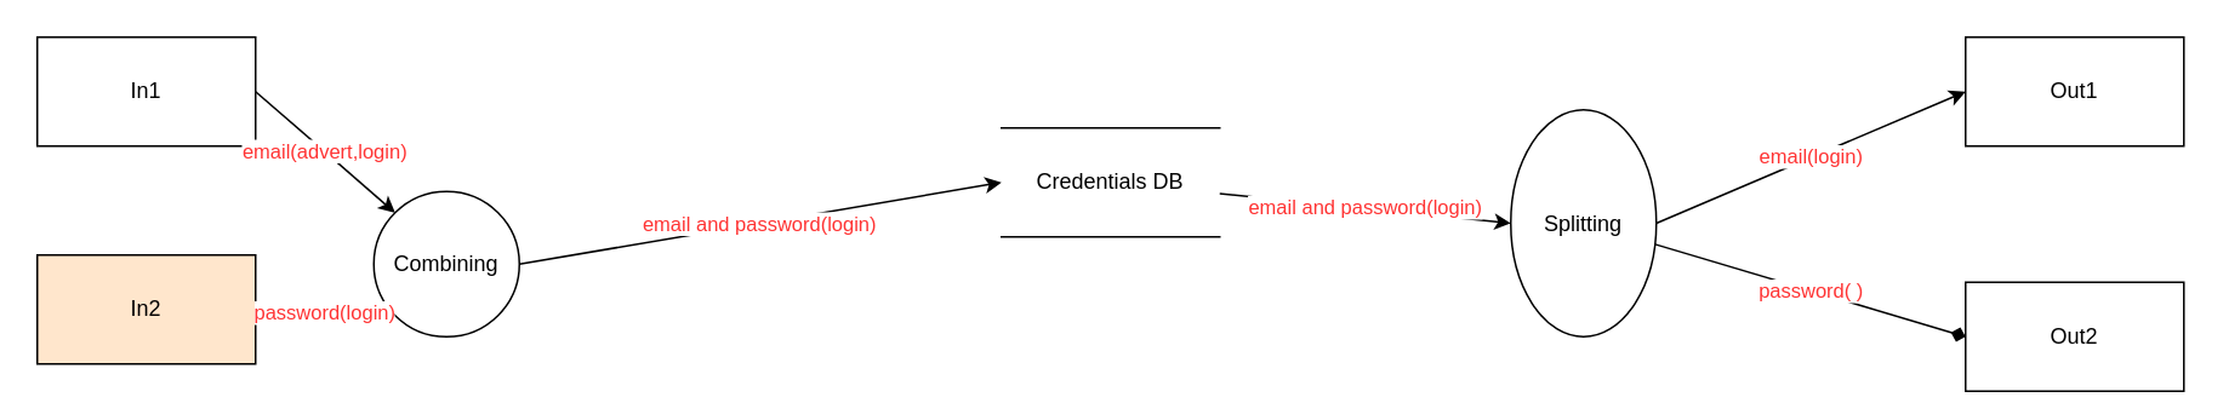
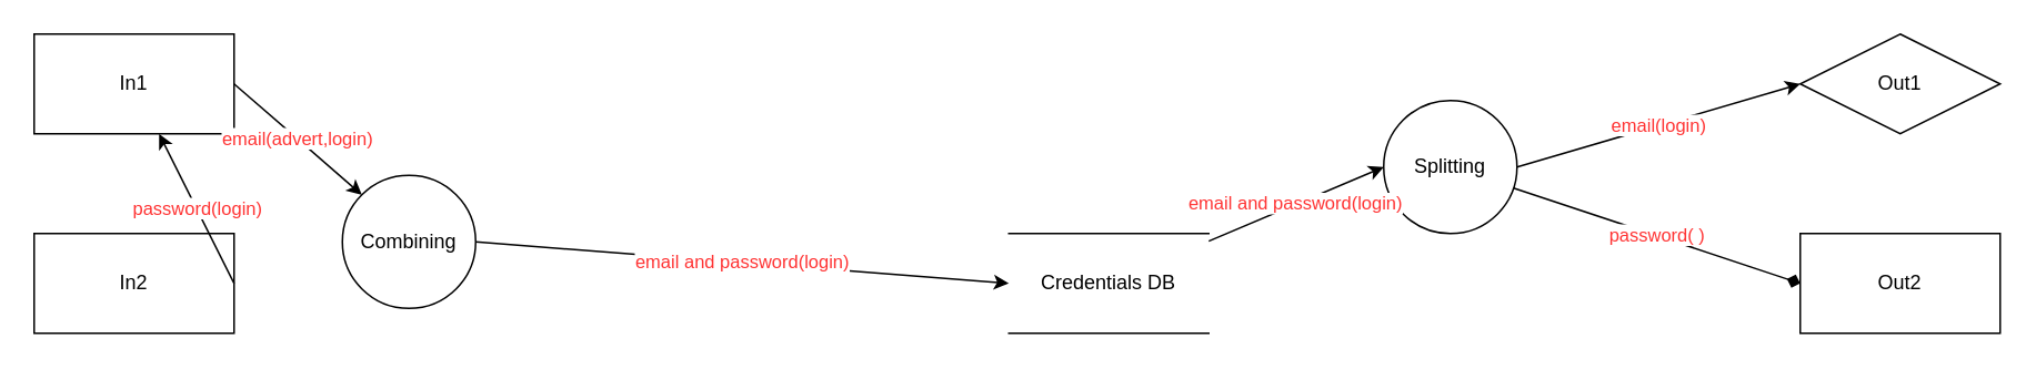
  <mxCell id="0" />
  <mxCell id="1" parent="0" />
  <mxCell id="2" value="Combining" style="ellipse;whiteSpace=wrap;html=1;aspect=fixed;" vertex="1" parent="1"><mxGeometry x="205" y="105" width="80" height="80" as="geometry" /></mxCell>
- <mxCell id="3" value="Splitting" style="ellipse;whiteSpace=wrap;html=1;aspect=fixed;" vertex="1" parent="1"><mxGeometry x="830" y="60" width="80" height="125" as="geometry" /></mxCell>
- <mxCell id="4" value="Out1" style="rounded=0;whiteSpace=wrap;html=1;" vertex="1" parent="1"><mxGeometry x="1080" y="20" width="120" height="60" as="geometry" /></mxCell>
+ <mxCell id="3" value="Splitting" style="ellipse;whiteSpace=wrap;html=1;aspect=fixed;" vertex="1" parent="1"><mxGeometry x="830" y="60" width="80" height="80" as="geometry" /></mxCell>
+ <mxCell id="4" value="Out1" style="rhombus;whiteSpace=wrap;html=1;" vertex="1" parent="1"><mxGeometry x="1080" y="20" width="120" height="60" as="geometry" /></mxCell>
  <mxCell id="5" value="In1" style="rounded=0;whiteSpace=wrap;html=1;" vertex="1" parent="1"><mxGeometry x="20" y="20" width="120" height="60" as="geometry" /></mxCell>
- <mxCell id="6" value="In2" style="rounded=0;whiteSpace=wrap;html=1;fillColor=#ffe6cc;" vertex="1" parent="1"><mxGeometry x="20" y="140" width="120" height="60" as="geometry" /></mxCell>
+ <mxCell id="6" value="In2" style="rounded=0;whiteSpace=wrap;html=1;" vertex="1" parent="1"><mxGeometry x="20" y="140" width="120" height="60" as="geometry" /></mxCell>
  <mxCell id="7" value="email(advert,login)" style="endArrow=classic;html=1;fontColor=#FF3333;exitX=1;exitY=0.5;exitDx=0;exitDy=0;entryX=0;entryY=0;entryDx=0;entryDy=0;" edge="1" parent="1" source="5" target="2"><mxGeometry width="50" height="50" relative="1" as="geometry"><mxPoint x="70" y="240" as="sourcePoint" /><mxPoint x="120" y="190" as="targetPoint" /></mxGeometry></mxCell>
- <mxCell id="8" value="password(login)" style="endArrow=classic;html=1;fontColor=#FF3333;exitX=1;exitY=0.5;exitDx=0;exitDy=0;entryX=0;entryY=1;entryDx=0;entryDy=0;" edge="1" parent="1" source="6" target="2"><mxGeometry width="50" height="50" relative="1" as="geometry"><mxPoint x="200" y="10" as="sourcePoint" /><mxPoint x="382" y="52" as="targetPoint" /></mxGeometry></mxCell>
+ <mxCell id="8" value="password(login)" style="endArrow=classic;html=1;fontColor=#FF3333;exitX=1;exitY=0.5;exitDx=0;exitDy=0;" edge="1" parent="1" source="6" target="5"><mxGeometry width="50" height="50" relative="1" as="geometry"><mxPoint x="200" y="10" as="sourcePoint" /><mxPoint x="382" y="52" as="targetPoint" /></mxGeometry></mxCell>
  <mxCell id="9" value="email and password(login)" style="endArrow=classic;html=1;fontColor=#FF3333;exitX=1;exitY=0.5;exitDx=0;exitDy=0;entryX=0;entryY=0.5;entryDx=0;entryDy=0;" edge="1" parent="1" source="2" target="12"><mxGeometry width="50" height="50" relative="1" as="geometry"><mxPoint x="200" y="10" as="sourcePoint" /><mxPoint x="560" y="-20" as="targetPoint" /></mxGeometry></mxCell>
  <mxCell id="10" value="email(login)" style="endArrow=classic;html=1;fontColor=#FF3333;entryX=0;entryY=0.5;entryDx=0;entryDy=0;exitX=1;exitY=0.5;exitDx=0;exitDy=0;" edge="1" parent="1" source="3" target="4"><mxGeometry width="50" height="50" relative="1" as="geometry"><mxPoint x="620" y="70" as="sourcePoint" /><mxPoint x="710" y="70" as="targetPoint" /></mxGeometry></mxCell>
- <mxCell id="11" value="Out2" style="rounded=0;whiteSpace=wrap;html=1;" vertex="1" parent="1"><mxGeometry x="1080" y="155" width="120" height="60" as="geometry" /></mxCell>
- <mxCell id="12" value="Credentials DB" style="shape=partialRectangle;whiteSpace=wrap;html=1;left=0;right=0;fillColor=none;" vertex="1" parent="1"><mxGeometry x="550" y="70" width="120" height="60" as="geometry" /></mxCell>
+ <mxCell id="11" value="Out2" style="rounded=0;whiteSpace=wrap;html=1;" vertex="1" parent="1"><mxGeometry x="1080" y="140" width="120" height="60" as="geometry" /></mxCell>
+ <mxCell id="12" value="Credentials DB" style="shape=partialRectangle;whiteSpace=wrap;html=1;left=0;right=0;fillColor=none;" vertex="1" parent="1"><mxGeometry x="605" y="140" width="120" height="60" as="geometry" /></mxCell>
  <mxCell id="13" value="email and password(login)" style="endArrow=classic;html=1;fontColor=#FF3333;entryX=0;entryY=0.5;entryDx=0;entryDy=0;" edge="1" parent="1" source="12" target="3"><mxGeometry width="50" height="50" relative="1" as="geometry"><mxPoint x="470" y="60" as="sourcePoint" /><mxPoint x="520" y="10" as="targetPoint" /></mxGeometry></mxCell>
  <mxCell id="14" value="password( )" style="endArrow=diamond;html=1;fontColor=#FF3333;entryX=0;entryY=0.5;entryDx=0;entryDy=0;" edge="1" parent="1" source="3" target="11"><mxGeometry width="50" height="50" relative="1" as="geometry"><mxPoint x="920" y="110" as="sourcePoint" /><mxPoint x="1090" y="60" as="targetPoint" /></mxGeometry></mxCell>
